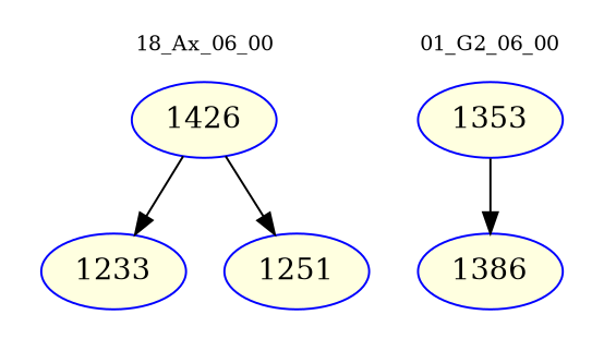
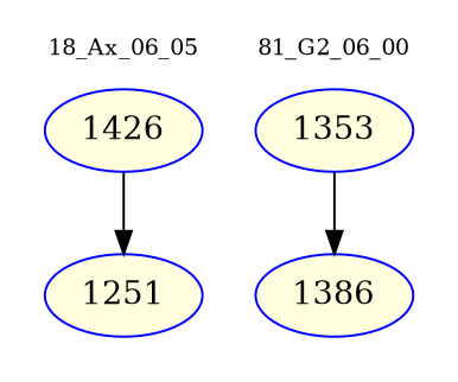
  digraph {
    node [color=blue fillcolor=lightyellow style=filled]
    edge [color=black]
    n1 [label=1426]
-   n2 [label=1233]
    n3 [label=1251]
    n4 [label=1353]
    n5 [label=1386]
    subgraph cluster_1 {
      color=white
      fontsize=10
-     label="18_Ax_06_00"
+     label="18_Ax_06_05"
      n1
-     n2
      n3
    }
    subgraph cluster_2 {
      color=white
      fontsize=10
-     label="01_G2_06_00"
+     label="81_G2_06_00"
      n4
      n5
    }
-   n1 -> n2
    n1 -> n3
    n4 -> n5
  }
